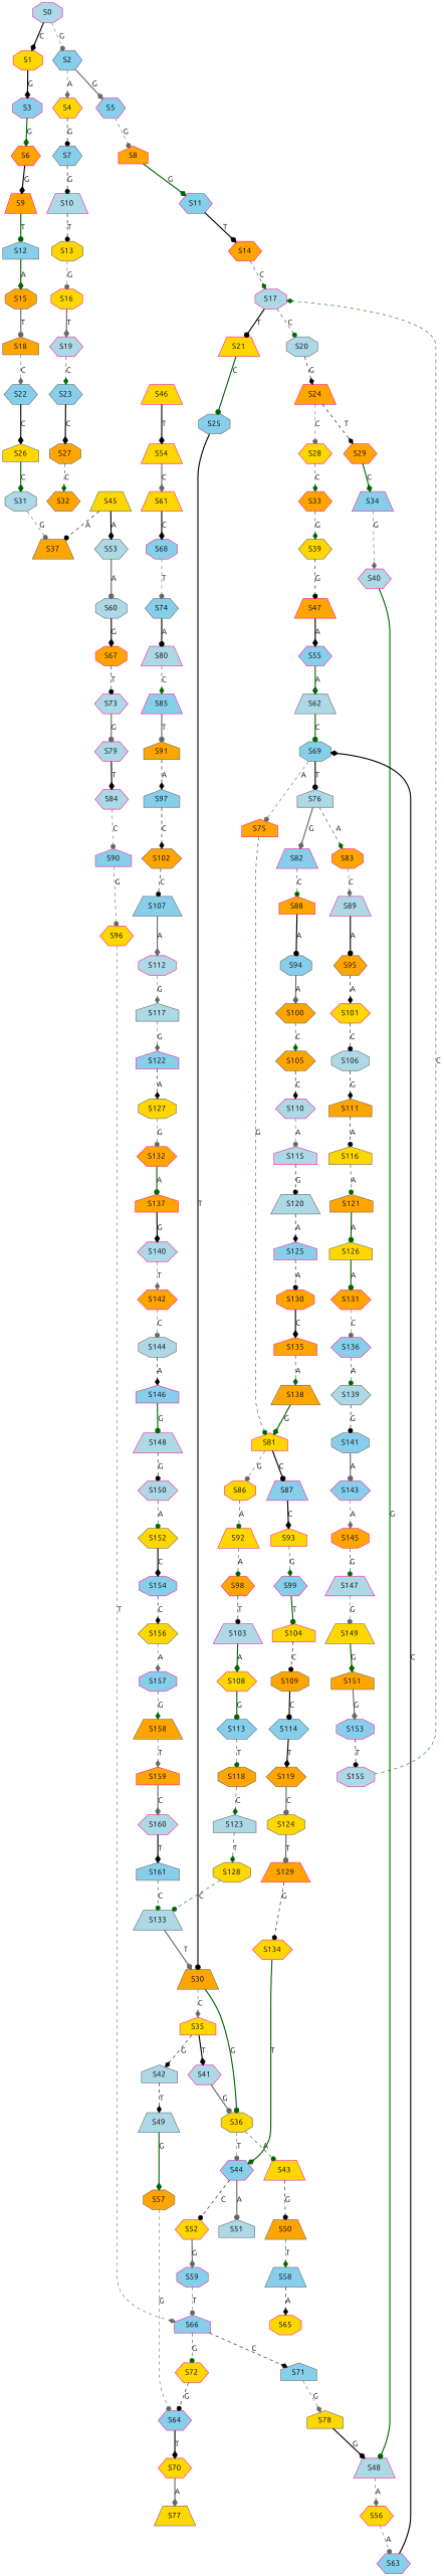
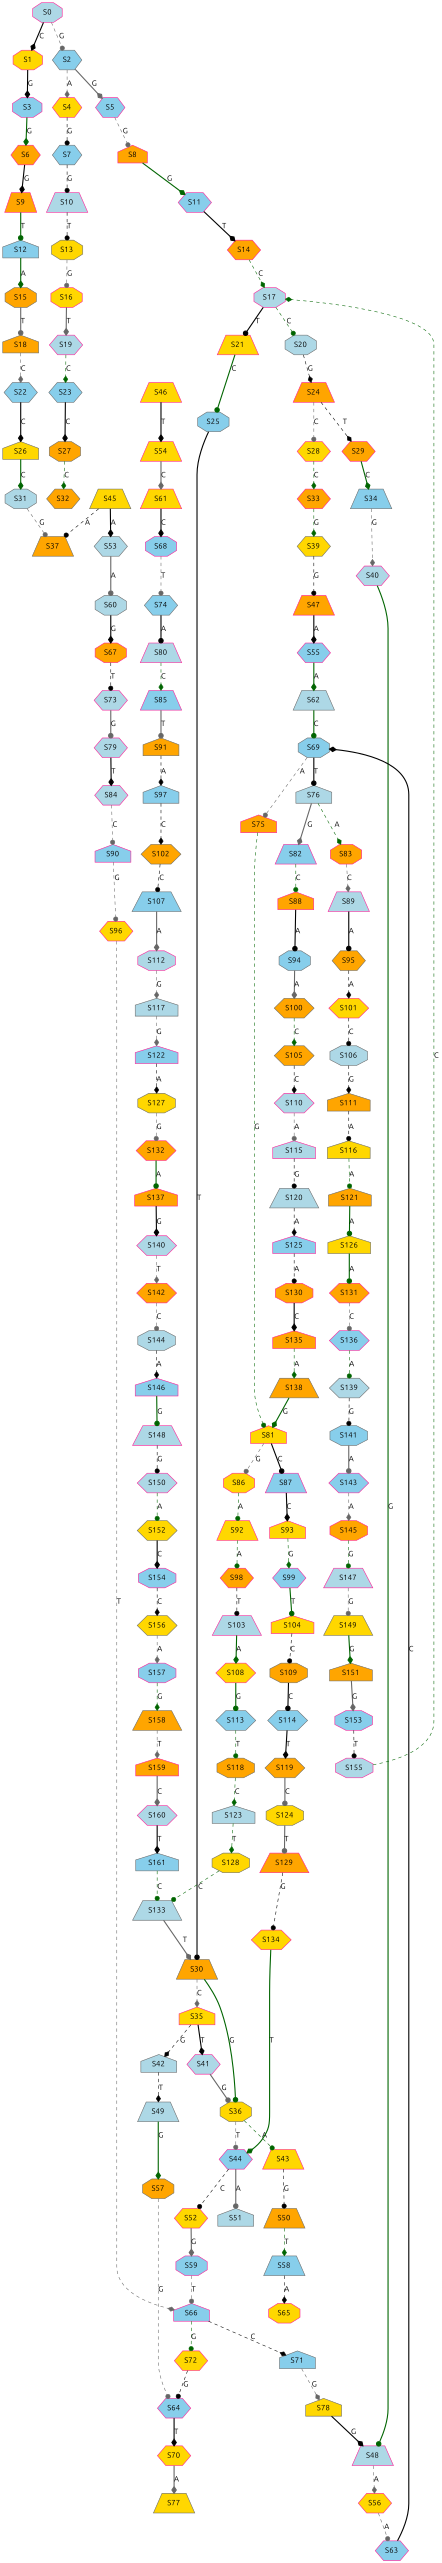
  strict digraph {
    fontname=Ubuntu
    node [color=deeppink fillcolor=orange fontname=Ubuntu shape=hexagon style=filled]
    edge [arrowhead=diamond color=black fontname=Ubuntu style=dashed]
    S0 [fillcolor=lightblue shape=octagon]
    S1 [fillcolor=gold shape=octagon]
    S2 [color=gray40 fillcolor=skyblue]
    S3 [fillcolor=skyblue shape=octagon]
    S4 [fillcolor=gold]
    S5 [fillcolor=skyblue]
    S6
    S7 [color=gray40 fillcolor=skyblue]
    S8 [shape=house]
    S9 [shape=trapezium]
    S10 [fillcolor=lightblue shape=trapezium]
    S11 [fillcolor=skyblue]
    S12 [color=gray40 fillcolor=skyblue shape=house]
    S13 [color=gray40 fillcolor=gold shape=octagon]
    S14
    S15 [color=gray40 shape=octagon]
    S16 [fillcolor=gold shape=octagon]
    S17 [fillcolor=lightblue shape=octagon]
    S18 [color=gray40 shape=house]
    S19 [fillcolor=lightblue]
    S20 [color=gray40 fillcolor=lightblue shape=octagon]
    S21 [fillcolor=gold shape=trapezium]
    S22 [color=gray40 fillcolor=skyblue]
    S23 [color=gray40 fillcolor=skyblue]
    S24 [shape=trapezium]
    S25 [color=gray40 fillcolor=skyblue shape=octagon]
    S26 [color=gray40 fillcolor=gold shape=house]
    S27 [color=gray40 shape=octagon]
    S28 [fillcolor=gold]
    S29
    S30 [color=gray40 shape=trapezium]
    S31 [color=gray40 fillcolor=lightblue shape=octagon]
    S32 [color=gray40]
    S33
-   S34 [fillcolor=skyblue shape=trapezium]
+   S34 [color=gray40 fillcolor=skyblue shape=trapezium]
    S35 [fillcolor=gold shape=house]
    S36 [color=gray40 fillcolor=gold shape=octagon]
    S37 [color=gray40 shape=trapezium]
    S39 [color=gray40 fillcolor=gold]
    S40 [fillcolor=lightblue]
    S41 [fillcolor=lightblue]
    S42 [color=gray40 fillcolor=lightblue shape=house]
    S43 [fillcolor=gold shape=trapezium]
    S44 [fillcolor=skyblue]
    S47 [shape=trapezium]
    S48 [fillcolor=lightblue shape=trapezium]
    S49 [color=gray40 fillcolor=lightblue shape=trapezium]
    S50 [color=gray40 shape=trapezium]
    S51 [color=gray40 fillcolor=lightblue shape=house]
    S52 [fillcolor=gold]
    S45 [color=gray40 fillcolor=gold shape=trapezium]
    S53 [color=gray40 fillcolor=lightblue]
    S46 [fillcolor=gold shape=trapezium]
    S54 [fillcolor=gold shape=trapezium]
    S55 [fillcolor=skyblue]
    S56 [fillcolor=gold]
    S57 [color=gray40 shape=octagon]
    S58 [color=gray40 fillcolor=skyblue shape=trapezium]
    S59 [fillcolor=skyblue shape=octagon]
    S60 [color=gray40 fillcolor=lightblue shape=octagon]
    S61 [fillcolor=gold shape=trapezium]
    S62 [color=gray40 fillcolor=lightblue shape=trapezium]
    S63 [fillcolor=skyblue]
    S64 [fillcolor=skyblue]
    S65 [fillcolor=gold shape=octagon]
    S66 [fillcolor=skyblue shape=house]
    S67 [shape=octagon]
    S68 [fillcolor=skyblue shape=octagon]
    S69 [color=gray40 fillcolor=skyblue shape=octagon]
    S70 [fillcolor=gold]
    S71 [color=gray40 fillcolor=skyblue shape=house]
    S72 [fillcolor=gold]
    S73 [fillcolor=lightblue]
    S74 [color=gray40 fillcolor=skyblue]
    S75 [shape=house]
    S76 [color=gray40 fillcolor=lightblue shape=house]
    S77 [color=gray40 fillcolor=gold shape=trapezium]
    S78 [color=gray40 fillcolor=gold shape=house]
    S79 [fillcolor=lightblue]
    S80 [fillcolor=lightblue shape=trapezium]
    S81 [fillcolor=gold shape=house]
    S82 [fillcolor=skyblue shape=trapezium]
    S83 [shape=octagon]
    S84 [fillcolor=lightblue]
    S85 [fillcolor=skyblue shape=trapezium]
    S86 [fillcolor=gold shape=octagon]
    S87 [fillcolor=skyblue shape=trapezium]
    S88 [shape=house]
    S89 [fillcolor=lightblue shape=trapezium]
    S90 [fillcolor=skyblue shape=house]
    S91 [color=gray40 shape=house]
    S92 [fillcolor=gold shape=trapezium]
    S93 [fillcolor=gold shape=house]
    S94 [color=gray40 fillcolor=skyblue shape=octagon]
    S95 [color=gray40]
    S96 [fillcolor=gold]
    S97 [color=gray40 fillcolor=skyblue shape=house]
    S98
    S99 [fillcolor=skyblue]
    S100 [color=gray40]
    S101 [fillcolor=gold]
    S102 [color=gray40]
    S103 [fillcolor=lightblue shape=trapezium]
    S104 [fillcolor=gold shape=house]
    S105 [color=gray40]
    S106 [color=gray40 fillcolor=lightblue shape=octagon]
    S107 [color=gray40 fillcolor=skyblue shape=trapezium]
    S108 [fillcolor=gold]
    S109 [color=gray40 shape=octagon]
    S110 [fillcolor=lightblue]
    S111 [color=gray40 shape=house]
    S112 [fillcolor=lightblue shape=octagon]
    S113 [color=gray40 fillcolor=skyblue]
    S114 [color=gray40 fillcolor=skyblue]
    S115 [fillcolor=lightblue shape=house]
    S116 [color=gray40 fillcolor=gold shape=house]
    S117 [color=gray40 fillcolor=lightblue shape=house]
    S118 [color=gray40 shape=octagon]
    S119 [color=gray40]
    S120 [color=gray40 fillcolor=lightblue shape=trapezium]
    S121 [color=gray40 shape=house]
    S122 [fillcolor=skyblue shape=house]
    S123 [color=gray40 fillcolor=lightblue shape=house]
    S124 [color=gray40 fillcolor=gold shape=octagon]
    S125 [fillcolor=skyblue shape=house]
    S126 [color=gray40 fillcolor=gold shape=house]
    S127 [color=gray40 fillcolor=gold shape=octagon]
    S128 [color=gray40 fillcolor=gold shape=octagon]
    S129 [shape=trapezium]
    S130 [shape=octagon]
    S131
    S132
    S133 [color=gray40 fillcolor=lightblue shape=trapezium]
    S134 [fillcolor=gold]
    S135 [shape=house]
    S136 [fillcolor=skyblue]
    S137 [shape=house]
    S138 [color=gray40 shape=trapezium]
    S139 [color=gray40 fillcolor=lightblue]
    S140 [fillcolor=lightblue]
    S141 [color=gray40 fillcolor=skyblue shape=octagon]
    S142
    S143 [fillcolor=skyblue]
    S144 [color=gray40 fillcolor=lightblue shape=octagon]
    S145 [shape=octagon]
    S146 [fillcolor=skyblue shape=house]
    S147 [fillcolor=lightblue shape=trapezium]
    S148 [fillcolor=lightblue shape=trapezium]
    S149 [color=gray40 fillcolor=gold shape=trapezium]
    S150 [fillcolor=lightblue]
    S151 [color=gray40 shape=house]
    S152 [color=gray40 fillcolor=gold]
    S153 [fillcolor=skyblue shape=octagon]
    S154 [fillcolor=skyblue shape=octagon]
    S155 [fillcolor=lightblue shape=octagon]
    S156 [color=gray40 fillcolor=gold]
    S157 [fillcolor=skyblue shape=octagon]
    S158 [color=gray40 shape=trapezium]
    S159 [shape=house]
    S160 [fillcolor=lightblue]
    S161 [color=gray40 fillcolor=skyblue shape=house]
    S0 -> S1 [label=C style=bold]
    S0 -> S2 [arrowhead=dot color=gray40 label=G]
    S1 -> S3 [label=G style=bold]
    S2 -> S4 [color=gray40 label=A]
    S2 -> S5 [color=gray40 label=G style=bold]
    S3 -> S6 [color=darkgreen label=G style=bold]
    S4 -> S7 [arrowhead=dot label=G]
    S5 -> S8 [arrowhead=dot color=gray40 label=G]
    S6 -> S9 [label=G style=bold]
    S7 -> S10 [arrowhead=dot label=G]
    S8 -> S11 [color=darkgreen label=G style=bold]
    S9 -> S12 [arrowhead=dot color=darkgreen label=T style=bold]
    S10 -> S13 [arrowhead=dot label=T]
    S11 -> S14 [label=T style=bold]
    S12 -> S15 [color=darkgreen label=A style=bold]
    S13 -> S16 [arrowhead=dot color=gray40 label=G]
    S14 -> S17 [color=darkgreen label=C]
    S15 -> S18 [arrowhead=dot color=gray40 label=T style=bold]
    S16 -> S19 [color=gray40 label=T style=bold]
    S17 -> S20 [arrowhead=dot color=darkgreen label=C]
    S17 -> S21 [arrowhead=dot label=T style=bold]
    S18 -> S22 [color=gray40 label=C]
    S19 -> S23 [color=darkgreen label=C]
    S20 -> S24 [label=G]
    S21 -> S25 [arrowhead=dot color=darkgreen label=C style=bold]
    S22 -> S26 [label=C style=bold]
    S23 -> S27 [label=C style=bold]
    S24 -> S28 [arrowhead=dot color=gray40 label=C]
    S24 -> S29 [label=T]
    S25 -> S30 [arrowhead=dot label=T style=bold]
    S26 -> S31 [color=darkgreen label=C style=bold]
    S27 -> S32 [color=darkgreen label=C]
    S28 -> S33 [color=darkgreen label=C]
    S29 -> S34 [color=darkgreen label=C style=bold]
    S30 -> S35 [color=gray40 label=C]
    S30 -> S36 [arrowhead=dot color=darkgreen label=G style=bold]
    S31 -> S37 [arrowhead=dot color=gray40 label=G]
    S33 -> S39 [color=darkgreen label=G]
    S34 -> S40 [color=gray40 label=G]
    S35 -> S41 [label=T style=bold]
    S35 -> S42 [label=G]
    S36 -> S43 [arrowhead=dot color=darkgreen label=A]
    S36 -> S44 [arrowhead=dot color=gray40 label=T]
    S39 -> S47 [arrowhead=dot label=G]
    S40 -> S48 [arrowhead=dot color=darkgreen label=G style=bold]
    S41 -> S36 [arrowhead=dot color=gray40 label=G style=bold]
    S42 -> S49 [label=T]
    S43 -> S50 [arrowhead=dot label=G]
    S44 -> S51 [arrowhead=dot color=gray40 label=A style=bold]
    S44 -> S52 [arrowhead=dot label=C]
    S47 -> S55 [label=A style=bold]
    S48 -> S56 [color=gray40 label=A]
    S49 -> S57 [color=darkgreen label=G style=bold]
    S50 -> S58 [color=darkgreen label=T]
    S52 -> S59 [color=gray40 label=G style=bold]
    S45 -> S37 [arrowhead=dot label=A]
    S45 -> S53 [label=A style=bold]
    S53 -> S60 [arrowhead=dot color=gray40 label=A style=bold]
    S46 -> S54 [label=T style=bold]
    S54 -> S61 [color=gray40 label=C style=bold]
    S55 -> S62 [color=darkgreen label=A style=bold]
    S56 -> S63 [arrowhead=dot color=gray40 label=A]
    S57 -> S64 [arrowhead=dot color=gray40 label=G]
    S58 -> S65 [label=A]
    S59 -> S66 [arrowhead=dot color=gray40 label=T]
    S60 -> S67 [label=G style=bold]
    S61 -> S68 [label=C style=bold]
    S62 -> S69 [arrowhead=dot color=darkgreen label=C style=bold]
    S63 -> S69 [label=C style=bold]
    S64 -> S70 [label=T style=bold]
    S66 -> S71 [label=C]
    S66 -> S72 [arrowhead=dot color=darkgreen label=G]
    S67 -> S73 [arrowhead=dot label=T]
    S68 -> S74 [arrowhead=dot color=gray40 label=T]
    S69 -> S75 [arrowhead=dot color=gray40 label=A]
    S69 -> S76 [arrowhead=dot label=T style=bold]
    S70 -> S77 [color=gray40 label=A style=bold]
    S71 -> S78 [color=gray40 label=G]
    S72 -> S64 [arrowhead=dot label=G]
    S73 -> S79 [arrowhead=dot color=gray40 label=G style=bold]
    S74 -> S80 [arrowhead=dot label=A style=bold]
    S75 -> S81 [arrowhead=dot color=darkgreen label=G]
    S76 -> S82 [color=gray40 label=G style=bold]
    S76 -> S83 [color=darkgreen label=A]
    S78 -> S48 [label=G style=bold]
    S79 -> S84 [label=T style=bold]
    S80 -> S85 [color=darkgreen label=C]
    S81 -> S86 [arrowhead=dot color=gray40 label=G]
    S81 -> S87 [arrowhead=dot label=C style=bold]
    S82 -> S88 [arrowhead=dot color=darkgreen label=C]
    S83 -> S89 [color=gray40 label=C]
    S84 -> S90 [arrowhead=dot color=gray40 label=C]
    S85 -> S91 [arrowhead=dot color=gray40 label=T style=bold]
    S86 -> S92 [arrowhead=dot color=darkgreen label=A]
    S87 -> S93 [label=C style=bold]
    S88 -> S94 [arrowhead=dot label=A style=bold]
    S89 -> S95 [arrowhead=dot label=A style=bold]
    S90 -> S96 [arrowhead=dot color=gray40 label=G]
    S91 -> S97 [label=A]
    S92 -> S98 [arrowhead=dot color=darkgreen label=A]
    S93 -> S99 [color=darkgreen label=G]
    S94 -> S100 [color=gray40 label=A style=bold]
    S95 -> S101 [label=A]
    S96 -> S66 [color=gray40 label=T]
    S97 -> S102 [label=C]
    S98 -> S103 [arrowhead=dot label=T]
    S99 -> S104 [arrowhead=dot color=darkgreen label=T style=bold]
    S100 -> S105 [color=darkgreen label=C]
    S101 -> S106 [arrowhead=dot label=C]
    S102 -> S107 [arrowhead=dot label=C]
    S103 -> S108 [color=darkgreen label=A style=bold]
    S104 -> S109 [arrowhead=dot label=C]
    S105 -> S110 [label=C]
    S106 -> S111 [label=G]
    S107 -> S112 [color=gray40 label=A style=bold]
    S108 -> S113 [arrowhead=dot color=darkgreen label=G style=bold]
    S109 -> S114 [arrowhead=dot label=C style=bold]
    S110 -> S115 [arrowhead=dot color=gray40 label=A]
    S111 -> S116 [arrowhead=dot label=A]
    S112 -> S117 [color=gray40 label=G]
    S113 -> S118 [arrowhead=dot color=darkgreen label=T]
    S114 -> S119 [label=T style=bold]
    S115 -> S120 [arrowhead=dot label=G]
    S116 -> S121 [arrowhead=dot color=darkgreen label=A]
    S117 -> S122 [color=gray40 label=G]
    S118 -> S123 [color=darkgreen label=C]
    S119 -> S124 [arrowhead=dot color=gray40 label=C style=bold]
    S120 -> S125 [label=A]
    S121 -> S126 [arrowhead=dot color=darkgreen label=A style=bold]
    S122 -> S127 [label=A]
    S123 -> S128 [color=darkgreen label=T]
    S124 -> S129 [arrowhead=dot color=gray40 label=T style=bold]
    S125 -> S130 [arrowhead=dot label=A]
    S126 -> S131 [arrowhead=dot color=darkgreen label=A style=bold]
    S127 -> S132 [arrowhead=dot color=gray40 label=G]
    S128 -> S133 [arrowhead=dot color=darkgreen label=C]
    S129 -> S134 [arrowhead=dot label=G]
    S130 -> S135 [label=C style=bold]
    S131 -> S136 [arrowhead=dot color=gray40 label=C]
    S132 -> S137 [arrowhead=dot color=darkgreen label=A style=bold]
    S133 -> S30 [color=gray40 label=T style=bold]
    S134 -> S44 [color=darkgreen label=T style=bold]
    S135 -> S138 [color=darkgreen label=A]
    S136 -> S139 [arrowhead=dot color=darkgreen label=A]
    S137 -> S140 [label=G style=bold]
    S138 -> S81 [color=darkgreen label=G style=bold]
    S139 -> S141 [arrowhead=dot label=G]
    S140 -> S142 [color=gray40 label=T]
    S141 -> S143 [arrowhead=dot color=gray40 label=A style=bold]
    S142 -> S144 [arrowhead=dot color=gray40 label=C]
    S143 -> S145 [color=gray40 label=A]
    S144 -> S146 [label=A]
    S145 -> S147 [arrowhead=dot color=darkgreen label=G]
    S146 -> S148 [arrowhead=dot color=darkgreen label=G style=bold]
    S147 -> S149 [arrowhead=dot color=gray40 label=G]
    S148 -> S150 [arrowhead=dot label=G]
    S149 -> S151 [color=darkgreen label=G style=bold]
    S150 -> S152 [arrowhead=dot color=darkgreen label=A]
    S151 -> S153 [color=gray40 label=G style=bold]
    S152 -> S154 [label=C style=bold]
    S153 -> S155 [arrowhead=dot label=T]
    S154 -> S156 [label=C]
    S155 -> S17 [color=darkgreen label=C]
    S156 -> S157 [color=gray40 label=A]
    S157 -> S158 [color=darkgreen label=G]
    S158 -> S159 [color=gray40 label=T]
    S159 -> S160 [color=gray40 label=C style=bold]
    S160 -> S161 [label=T style=bold]
    S161 -> S133 [arrowhead=dot color=darkgreen label=C]
  }
